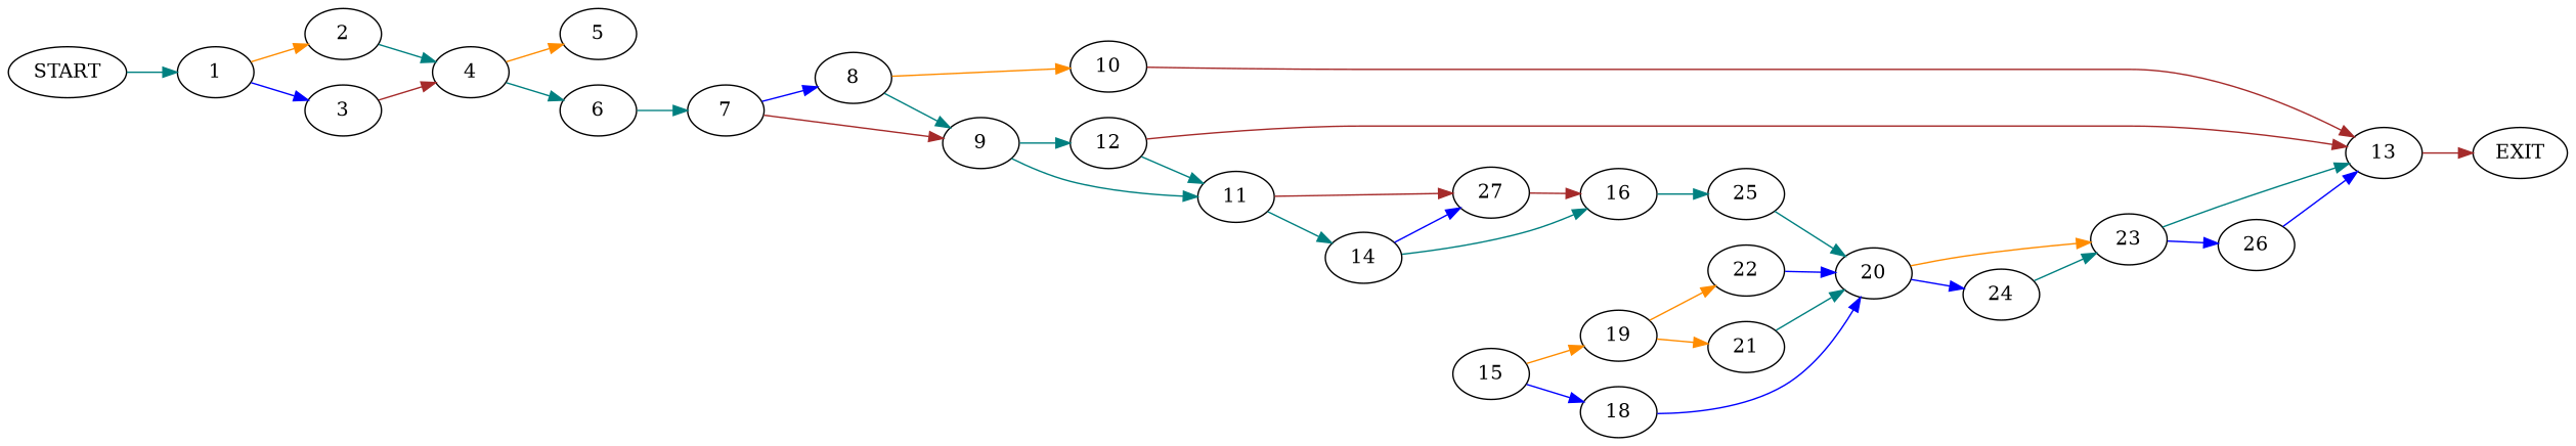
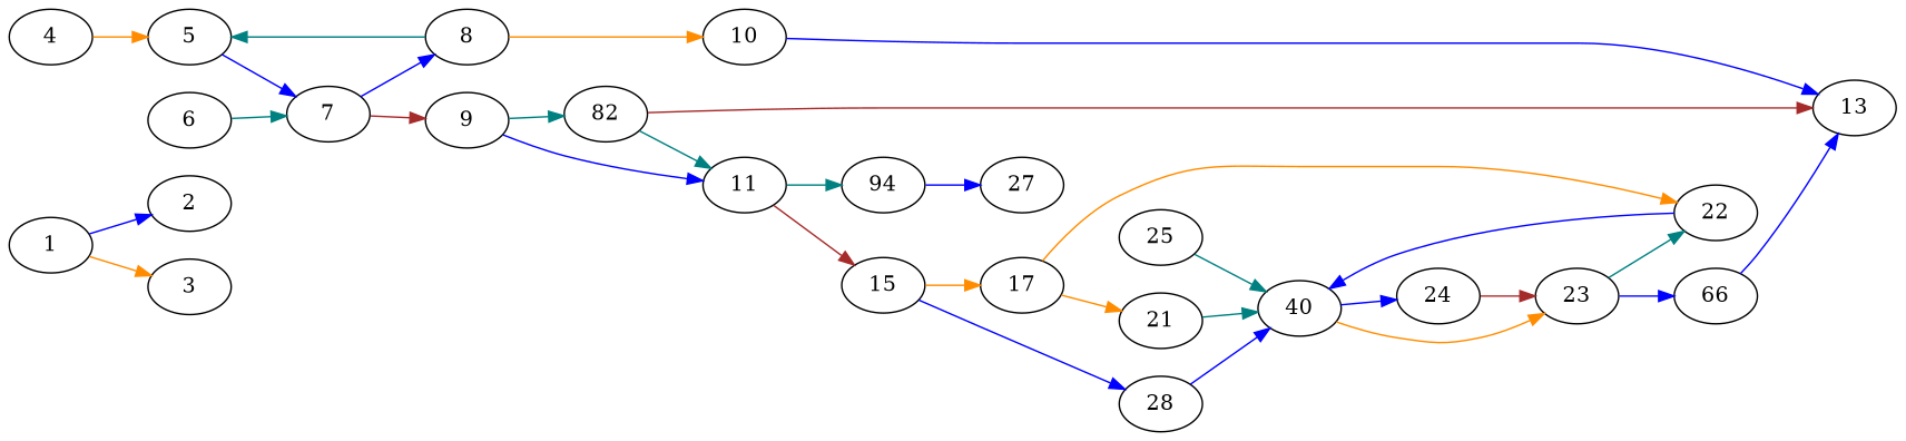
  digraph {
    rankdir=LR
    edge [color=teal]
-   n1 [label=START]
    1
    2
    3
-   n5 [label=EXIT]
    4
    5
    6
    7
    8
    9
    10
    11
-   12
+   12 [label=82]
    13
-   14
+   14 [label=94]
    15
-   16
    n19 [label=27]
-   18
-   19
+   18 [label=28]
+   19 [label=17]
    25
-   20
+   20 [label=40]
    21
    22
    23
    24
-   26
-   n1 -> 1
-   1 -> 2 [color=darkorange]
-   1 -> 3 [color=blue]
-   2 -> 4
-   3 -> 4 [color=brown]
+   26 [label=66]
+   1 -> 2 [color=blue]
+   1 -> 3 [color=darkorange]
    4 -> 5 [color=darkorange]
-   4 -> 6
+   5 -> 7 [color=blue]
    6 -> 7
    7 -> 8 [color=blue]
    7 -> 9 [color=brown]
-   8 -> 9
+   8 -> 5
    8 -> 10 [color=darkorange]
-   9 -> 11
+   9 -> 11 [color=blue]
    9 -> 12
-   10 -> 13 [color=brown]
+   10 -> 13 [color=blue]
    11 -> 14
-   11 -> n19 [color=brown]
+   11 -> 15 [color=brown]
    12 -> 11
    12 -> 13 [color=brown]
-   13 -> n5 [color=brown]
-   14 -> 16
    14 -> n19 [color=blue]
    15 -> 18 [color=blue]
    15 -> 19 [color=darkorange]
-   16 -> 25
-   n19 -> 16 [color=brown]
    18 -> 20 [color=blue]
    19 -> 21 [color=darkorange]
    19 -> 22 [color=darkorange]
    25 -> 20
    20 -> 23 [color=darkorange]
    20 -> 24 [color=blue]
    21 -> 20
    22 -> 20 [color=blue]
-   23 -> 13
+   23 -> 22
    23 -> 26 [color=blue]
-   24 -> 23
+   24 -> 23 [color=brown]
    26 -> 13 [color=blue]
  }
